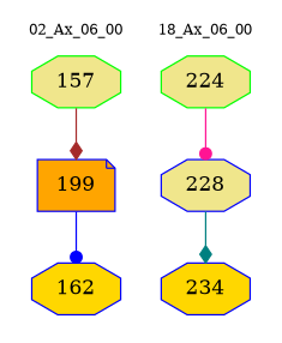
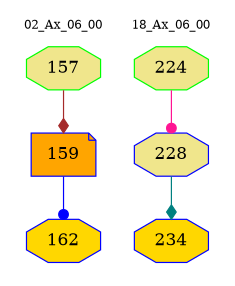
  digraph {
    node [color=blue fillcolor=khaki shape=octagon style=filled]
    edge [arrowhead=diamond]
    n1 [color=green label=157]
-   n2 [fillcolor=orange label=199 shape=note]
+   n2 [fillcolor=orange label=159 shape=note]
    n3 [fillcolor=gold label=162]
    n4 [color=green label=224]
    n5 [label=228]
    n6 [fillcolor=gold label=234]
    subgraph cluster_1 {
      color=white
      fontsize=10
      label="02_Ax_06_00"
      n1
      n2
      n3
    }
    subgraph cluster_2 {
      color=white
      fontsize=10
      label="18_Ax_06_00"
      n4
      n5
      n6
    }
    n1 -> n2 [color=brown]
    n2 -> n3 [arrowhead=dot color=blue]
    n4 -> n5 [arrowhead=dot color=deeppink]
    n5 -> n6 [color=teal]
  }
